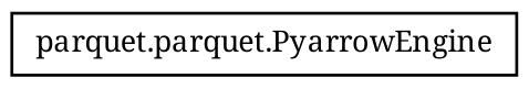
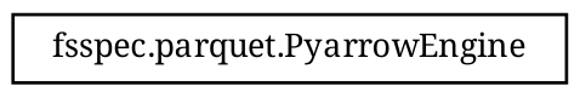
  digraph {
    rankdir=LR
    fontname="Noto Serif"
-   n1 [color=black fillcolor=white fontname="Noto Serif" fontsize=10 height=0.2 label="parquet.parquet.PyarrowEngine" shape=record style=filled width=0.4]
+   n1 [color=black fillcolor=white fontname="Noto Serif" fontsize=10 height=0.2 label="fsspec.parquet.PyarrowEngine" shape=record style=filled width=0.4]
  }
